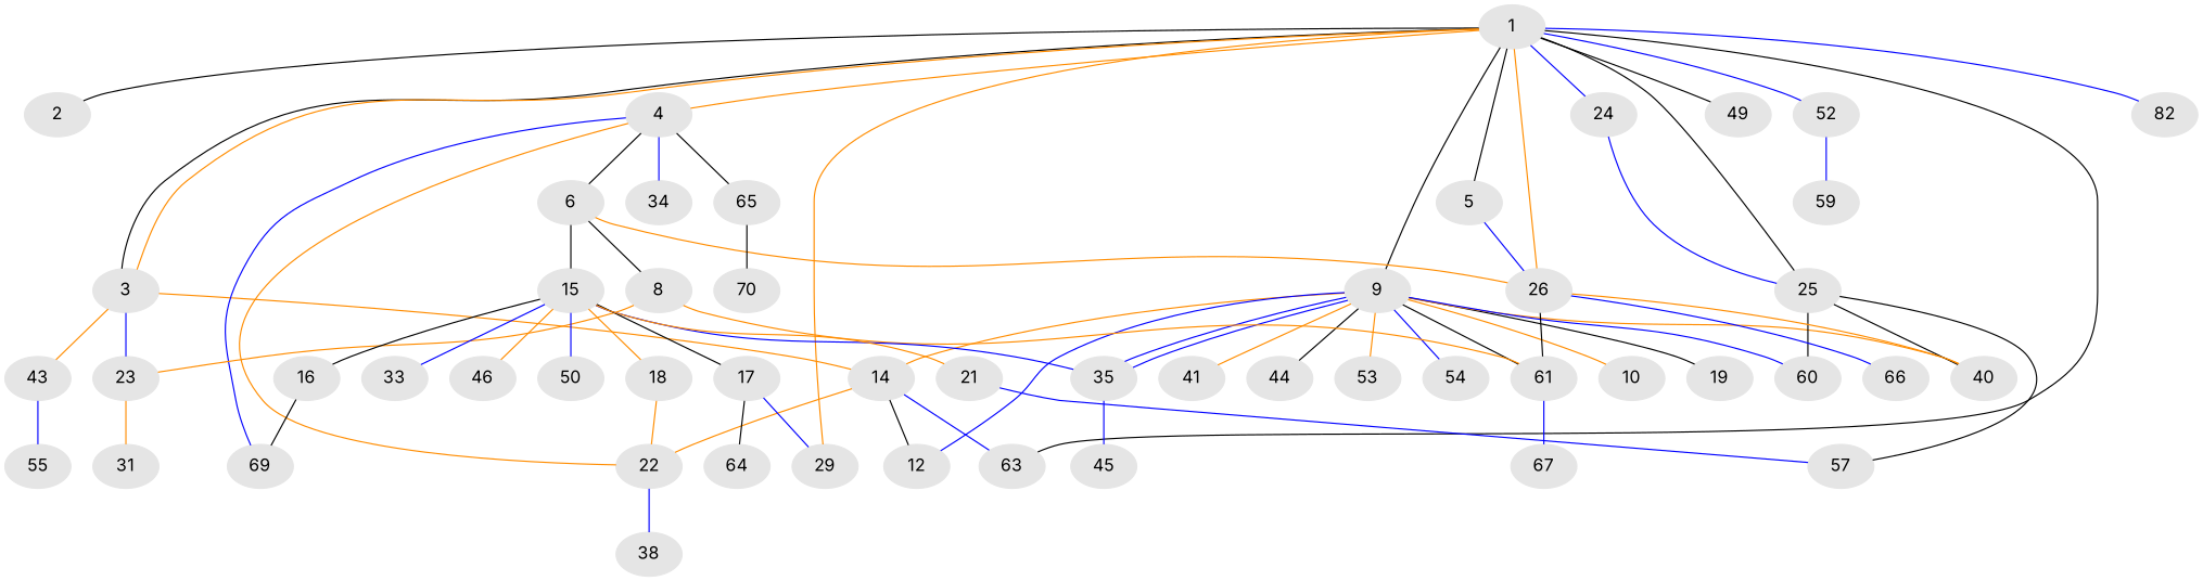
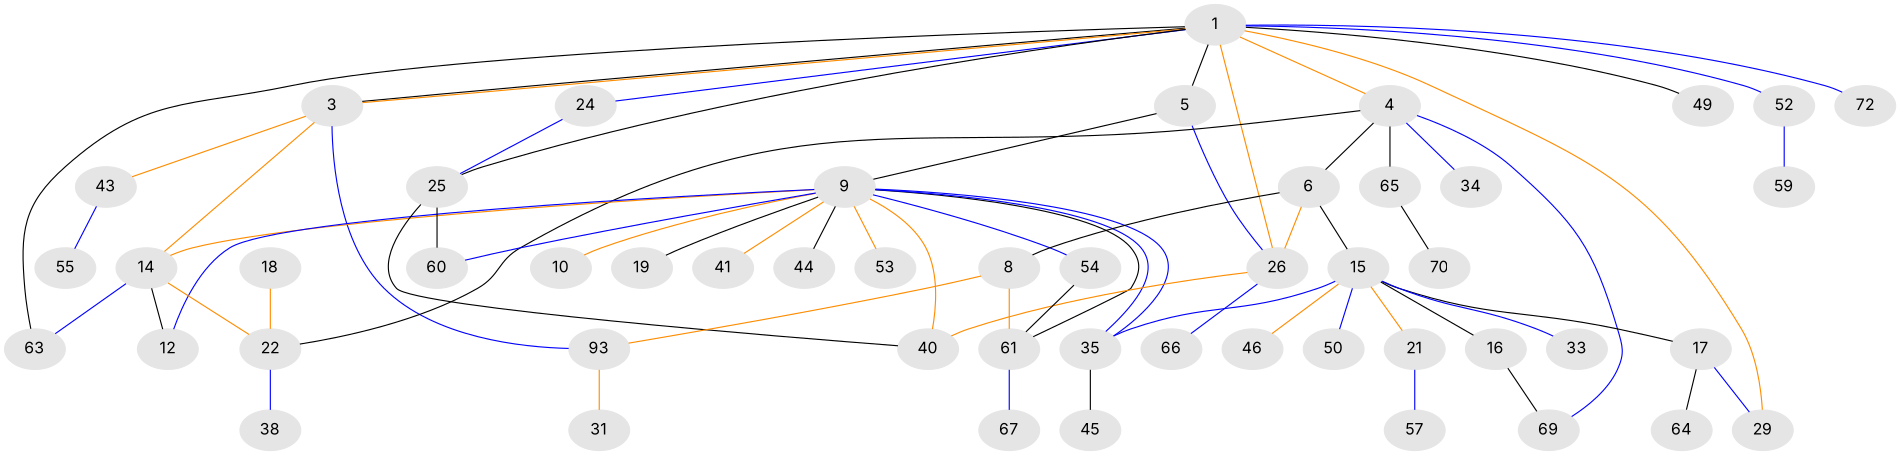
  graph {
    fontname=Inter
    node [color=gray90 fontname=Inter style=filled]
    edge [color=blue fontname=Inter]
    1 [super="+7"]
-   2
    3 [super="+12"]
    4 [super="+13"]
    5 [super="+11"]
    9 [super="+20"]
    24
    25 [super="+36"]
    26 [super="+39"]
    29
    49
    52
    63
-   72 [label=82]
+   72
    14 [super="+37"]
-   23 [super="+68"]
+   23 [super="+68" label=93]
    43 [super="+48"]
    6 [super="+62"]
    22 [super="+30"]
    34
    65 [super="+71"]
    69
    61
    10
    19
    n26 [label=12]
    35 [super="+58"]
    40
    41
    44
    53
    54
    60
    57
    66
    59
    31
    55
    8 [super="+47"]
    15 [super="+42"]
    38
    70
    16 [super="+56"]
    17 [super="+27"]
    18
    21
    33
    46
    50
    67
    45
    64
-   1 -- 2 [color=black]
    1 -- 3 [color=black]
    1 -- 3 [color=darkorange]
    1 -- 4 [color=darkorange]
    1 -- 5 [color=black]
-   1 -- 9 [color=black]
+   5 -- 9 [color=black]
    1 -- 24
    1 -- 25 [color=black]
    1 -- 26 [color=darkorange]
    1 -- 29 [color=darkorange]
    1 -- 49 [color=black]
    1 -- 52
    1 -- 63 [color=black]
    1 -- 72
    3 -- 14 [color=darkorange]
    3 -- 23
    3 -- 43 [color=darkorange]
    4 -- 6 [color=black]
-   4 -- 22 [color=darkorange]
+   4 -- 22 [color=black]
    4 -- 34
    4 -- 65 [color=black weight=2]
    4 -- 69
    5 -- 26
    9 -- 14 [color=darkorange]
    9 -- 61 [color=black]
    9 -- 10 [color=darkorange]
    9 -- 19 [color=black]
    9 -- n26
    9 -- 35
    9 -- 35
    9 -- 40 [color=darkorange]
    9 -- 41 [color=darkorange]
    9 -- 44 [color=black]
    9 -- 53 [color=darkorange]
    9 -- 54
    9 -- 60
    24 -- 25
    25 -- 40 [color=black]
    25 -- 60 [color=black]
-   25 -- 57 [color=black]
-   26 -- 61 [color=black]
+   54 -- 61 [color=black]
    26 -- 40 [color=darkorange]
    26 -- 66
    52 -- 59
    14 -- 63
    14 -- 22 [color=darkorange]
    14 -- n26 [color=black]
    23 -- 31 [color=darkorange]
    43 -- 55
    6 -- 26 [color=darkorange]
    6 -- 8 [color=black]
    6 -- 15 [color=black]
    22 -- 38
    65 -- 70 [color=black]
    61 -- 67
-   35 -- 45
+   35 -- 45 [color=black]
    8 -- 23 [color=darkorange]
    8 -- 61 [color=darkorange]
    15 -- 35
    15 -- 16 [color=black]
    15 -- 17 [color=black]
-   15 -- 18 [color=darkorange]
    15 -- 21 [color=darkorange]
    15 -- 33
    15 -- 46 [color=darkorange]
    15 -- 50
    16 -- 69 [color=black]
    17 -- 29
    17 -- 64 [color=black]
    18 -- 22 [color=darkorange]
    21 -- 57
  }
